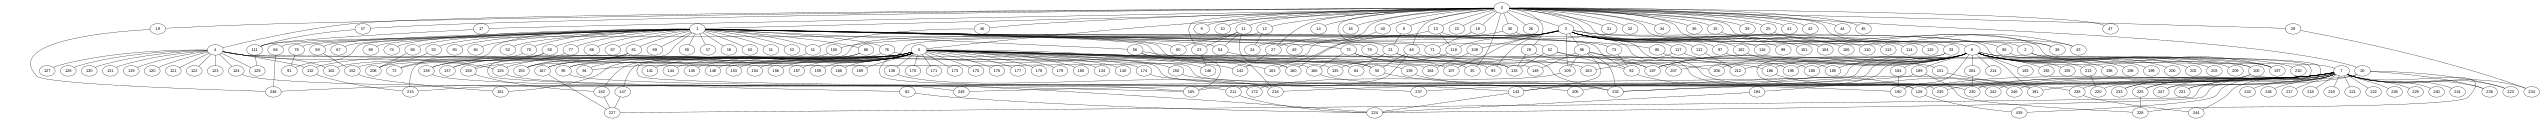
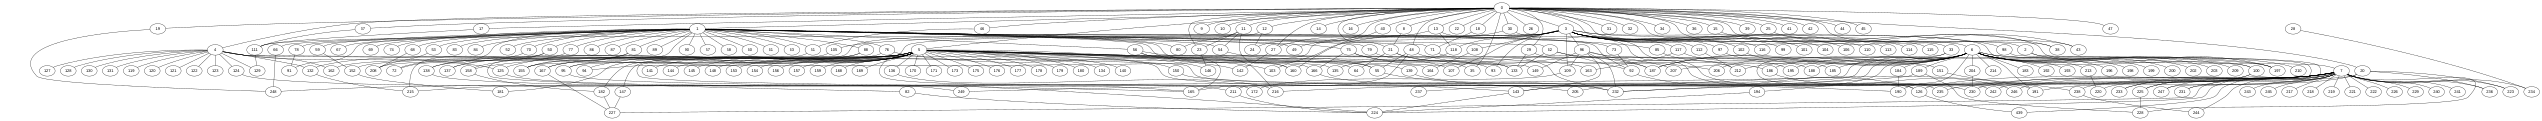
  graph {
    fontname="Liberation Sans"
    node [fontname="Liberation Sans"]
    edge [fontname="Liberation Sans"]
    0
    1
    2
    3
    4
    5
    6
    7
    8
    9
    10
    11
    12
    13
    14
    15
    16
    17
    18
    19
    20
    21
    22
    23
    24
    25
    26
    27
    28
    29
    30
    31
    32
    33
    34
    35
    36
    37
    38
    39
    40
    41
    42
    43
    44
    45
    46
    47
    48
    49
    50
    51
    52
    53
    54
    55
    56
    57
    58
    59
    60
    61
    62
    63
    64
    66
    67
    68
    69
    70
    71
    72
    73
    74
    75
    76
    77
    78
    79
    80
    81
    82
    83
    84
    85
    86
    87
    88
    89
    90
    91
    92
    197
    231
    93
    94
    95
    96
    97
    98
    99
    100
    101
    102
    103
    104
    105
    106
    107
    108
    109
    110
    111
    112
    113
    114
    115
    116
    117
    118
    128
    130
    131
    132
    133
    129
    119
    120
    121
    122
    123
    124
    125
    126
    127
    162
    134
    135
    136
    137
    138
    139
    140
    141
    142
    143
    144
    145
    146
    147
    148
    149
    150
    151
    152
    153
    154
    155
    156
    157
    158
    159
    160
    163
    164
    165
    166
    167
    168
    169
    170
    171
    172
    173
-   174
    175
    176
    177
    178
    179
    180
    181
    182
    183
    184
    185
    186
    187
    188
    189
    190
    191
    192
    193
    194
    195
    196
    198
    199
    200
    202
    203
    204
    205
    206
    207
    208
    209
    210
    211
    212
    213
    214
    215
    216
    217
    218
    219
    220
    221
    222
    223
    224
    225
    226
    227
    228
    229
    230
    232
    233
    234
    235
    236
    237
    238
    n237 [label=439]
    240
    241
    242
    243
    244
    245
    246
    247
    248
    249
    0 -- 1
    0 -- 2
    0 -- 3
    0 -- 4
    0 -- 5
    0 -- 6
    0 -- 7
    0 -- 8
    0 -- 9
    0 -- 10
    0 -- 11
    0 -- 12
    0 -- 13
    0 -- 14
    0 -- 15
    0 -- 16
    0 -- 17
    0 -- 18
    0 -- 19
    0 -- 20
    0 -- 21
    0 -- 22
    0 -- 23
    0 -- 24
    0 -- 25
    0 -- 26
    0 -- 27
-   0 -- 28
    0 -- 29
    0 -- 30
    0 -- 31
    0 -- 32
    0 -- 33
    0 -- 34
    0 -- 35
    0 -- 36
    0 -- 37
    0 -- 38
    0 -- 39
    0 -- 40
    0 -- 41
    0 -- 42
    0 -- 43
    0 -- 44
    0 -- 45
    0 -- 46
    0 -- 47
    0 -- 48
    1 -- 49
    1 -- 50
    1 -- 51
    1 -- 52
    1 -- 53
    1 -- 54
    1 -- 55
    1 -- 56
    1 -- 57
    1 -- 58
    1 -- 59
    1 -- 60
    1 -- 61
    1 -- 62
    1 -- 63
    1 -- 64
    1 -- 66
    1 -- 67
    1 -- 68
    1 -- 69
    1 -- 70
    1 -- 71
    1 -- 72
    1 -- 73
    1 -- 74
    1 -- 75
    1 -- 76
    1 -- 77
    1 -- 78
    1 -- 79
    1 -- 80
    1 -- 81
    1 -- 82
    1 -- 83
    1 -- 84
    1 -- 85
    1 -- 86
    1 -- 87
    1 -- 88
    1 -- 89
    1 -- 90
    1 -- 91
    1 -- 92
    2 -- 197
    2 -- 231
    3 -- 93
    3 -- 94
    3 -- 95
    3 -- 96
    3 -- 97
    3 -- 98
    3 -- 99
    3 -- 100
    3 -- 101
    3 -- 102
    3 -- 103
    3 -- 104
    3 -- 105
    3 -- 106
    3 -- 107
    3 -- 108
    3 -- 109
    3 -- 110
    3 -- 111
    3 -- 112
    3 -- 113
    3 -- 114
    3 -- 115
    3 -- 116
    3 -- 117
    3 -- 118
    4 -- 128
    4 -- 130
    4 -- 131
    4 -- 132
    4 -- 133
    4 -- 129
    4 -- 119
    4 -- 120
    4 -- 121
    4 -- 122
    4 -- 123
    4 -- 124
    4 -- 125
    4 -- 126
    4 -- 127
    4 -- 162
    5 -- 162
    5 -- 134
    5 -- 135
    5 -- 136
    5 -- 137
    5 -- 138
    5 -- 139
    5 -- 140
    5 -- 141
    5 -- 142
    5 -- 143
    5 -- 144
    5 -- 145
    5 -- 146
    5 -- 147
    5 -- 148
    5 -- 149
    5 -- 150
    5 -- 151
    5 -- 152
    5 -- 153
    5 -- 154
    5 -- 155
    5 -- 156
    5 -- 157
    5 -- 158
    5 -- 159
    5 -- 160
    5 -- 163
    5 -- 164
    5 -- 165
    5 -- 166
    5 -- 167
    5 -- 168
    5 -- 169
    5 -- 170
    5 -- 171
    5 -- 172
    5 -- 173
-   5 -- 174
    5 -- 175
    5 -- 176
    5 -- 177
    5 -- 178
    5 -- 179
    5 -- 180
    5 -- 181
    5 -- 182
    6 -- 197
    6 -- 183
    6 -- 184
    6 -- 185
    6 -- 186
    6 -- 187
    6 -- 188
    6 -- 189
    6 -- 190
    6 -- 191
    6 -- 192
    6 -- 193
    6 -- 194
    6 -- 195
    6 -- 196
    6 -- 198
    6 -- 199
    6 -- 200
    6 -- 202
    6 -- 203
    6 -- 204
    6 -- 205
    6 -- 206
    6 -- 207
    6 -- 208
    6 -- 209
    6 -- 210
    6 -- 211
    6 -- 212
    6 -- 213
    6 -- 214
    6 -- 215
    7 -- 231
    7 -- 126
    7 -- 216
    7 -- 217
    7 -- 218
    7 -- 219
    7 -- 220
    7 -- 221
    7 -- 222
    7 -- 223
    7 -- 224
    7 -- 225
    7 -- 226
    7 -- 227
    7 -- 228
    7 -- 229
    7 -- 230
    7 -- 232
    7 -- 233
    7 -- 234
    7 -- 235
    7 -- 236
    7 -- 237
    7 -- 238
    7 -- n237
    7 -- 240
    7 -- 241
    7 -- 242
    7 -- 243
    7 -- 244
    7 -- 245
    7 -- 246
    7 -- 247
    7 -- 248
    7 -- 249
    8 -- 21
    11 -- 23
    11 -- 54
    11 -- 80
    11 -- 160
    12 -- 24
    12 -- 155
    13 -- 27
    13 -- 118
    13 -- 235
    15 -- 38
    17 -- 111
    18 -- 71
    19 -- 248
    20 -- 143
    20 -- 191
    20 -- 223
    20 -- 236
    21 -- 35
    21 -- 64
    21 -- 133
    23 -- 146
    25 -- 43
    27 -- 142
    28 -- 234
    29 -- 133
    29 -- 206
    30 -- 49
    30 -- 230
    33 -- 187
    33 -- 242
    37 -- 111
    40 -- 160
    46 -- 51
    48 -- 55
    48 -- 165
    48 -- 207
    50 -- 138
    50 -- 215
    51 -- 125
    53 -- 208
    54 -- 55
    55 -- 232
    56 -- 100
    56 -- 165
    56 -- 216
    59 -- 152
    62 -- 92
    62 -- 133
    62 -- 186
    66 -- 248
    68 -- 208
    70 -- 72
    71 -- 232
    73 -- 92
    75 -- 107
    75 -- 166
    75 -- 187
    76 -- 95
    76 -- 103
    77 -- 137
    78 -- 91
    79 -- 93
    81 -- 155
    81 -- 158
    82 -- 224
    85 -- 212
    88 -- 94
    88 -- 167
    92 -- 126
    95 -- 224
    96 -- 197
    96 -- 109
    96 -- 143
    96 -- 149
    96 -- 187
    96 -- 232
    97 -- 188
    98 -- 247
    100 -- 225
    100 -- 233
    102 -- 185
    105 -- 132
    108 -- 164
    109 -- 172
    111 -- 129
    112 -- 212
    117 -- 163
    117 -- 195
    118 -- 135
    132 -- 215
    124 -- 249
    125 -- 211
    126 -- n237
    136 -- 216
    138 -- 165
    139 -- 191
    143 -- 224
    147 -- 227
    150 -- 190
    151 -- 238
    152 -- 181
    158 -- 182
    166 -- 205
    167 -- 227
-   174 -- 237
    182 -- 227
    184 -- 190
    186 -- 246
    189 -- 228
    189 -- 232
    194 -- 224
    204 -- 230
    211 -- 224
    213 -- 220
    225 -- 228
    238 -- 244
  }
